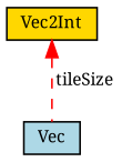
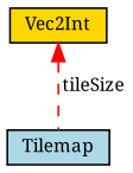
  digraph {
    fontname="Noto Serif"
    node [color=black fontname="Noto Serif" fontsize=10 shape=record style=filled]
-   n1 [fillcolor=lightblue fontcolor=black height=0.2 label=Vec width=0.4]
+   n1 [fillcolor=lightblue fontcolor=black height=0.2 label=Tilemap width=0.4]
    n2 [fillcolor=gold height=0.2 label=Vec2Int width=0.4]
    n2 -> n1 [color=red dir=back fontname="Noto Serif" fontsize=10 label=" tileSize" labelfontname=Helvetica labelfontsize=10 style=dashed]
  }
